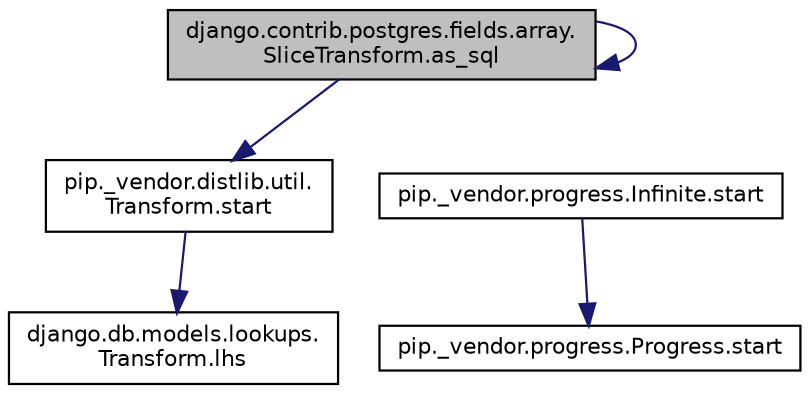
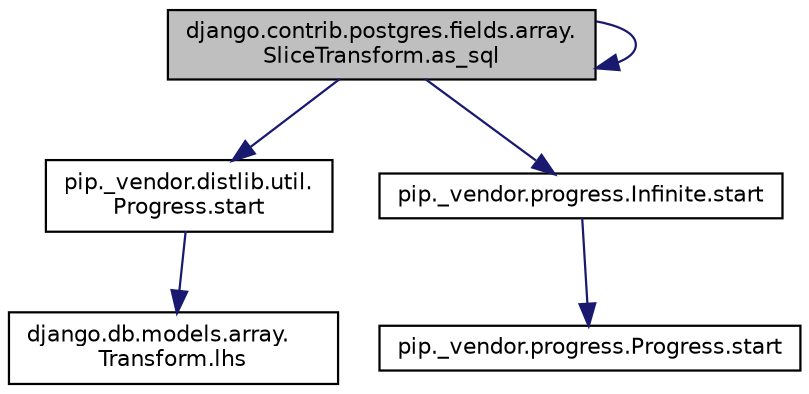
  digraph {
    rankdir=TB
    node [color=black fillcolor=white fontname=Helvetica fontsize=10 shape=record style=filled]
    edge [color=midnightblue fontname=Helvetica fontsize=10 labelfontname=Helvetica labelfontsize=10 style=solid]
    n1 [fillcolor=grey75 fontcolor=black height=0.2 label="django.contrib.postgres.fields.array.\lSliceTransform.as_sql" width=0.4]
-   n2 [height=0.2 label="pip._vendor.distlib.util.\lTransform.start" width=0.4]
+   n2 [height=0.2 label="pip._vendor.distlib.util.\lProgress.start" width=0.4]
    n3 [height=0.2 label="pip._vendor.progress.Infinite.start" width=0.4]
-   n4 [height=0.2 label="django.db.models.lookups.\lTransform.lhs" width=0.4]
+   n4 [height=0.2 label="django.db.models.array.\lTransform.lhs" width=0.4]
    n5 [height=0.2 label="pip._vendor.progress.Progress.start" width=0.4]
    n1 -> n1
    n1 -> n2
+   n1 -> n3
    n2 -> n4
    n3 -> n5
  }
